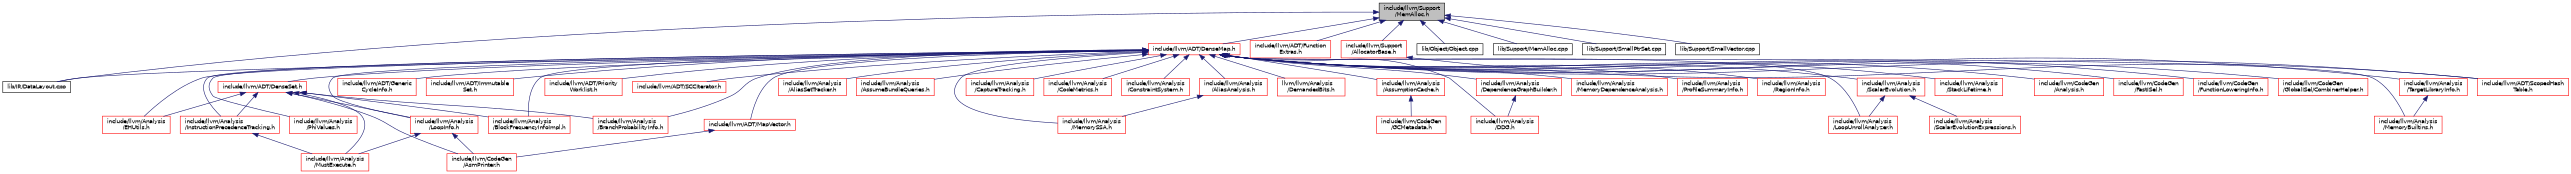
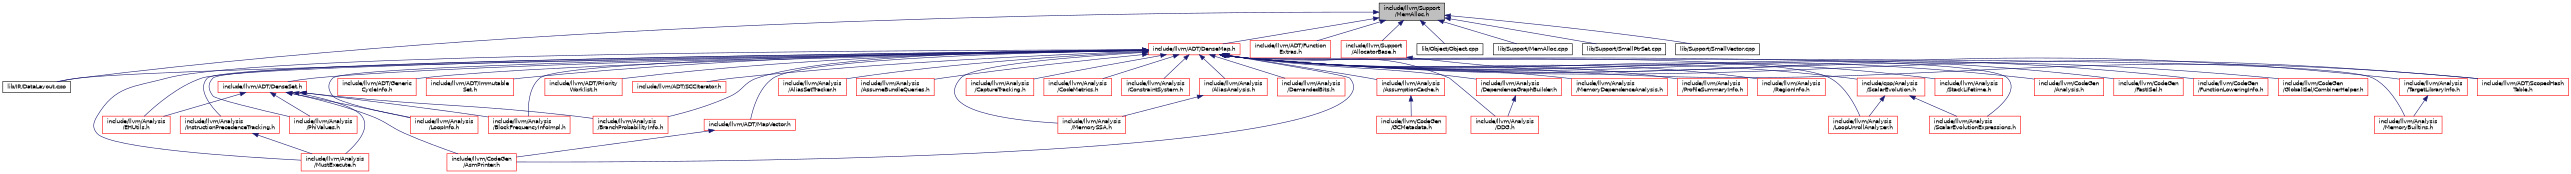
  digraph {
    node [color=red fontname=Helvetica fontsize=10 shape=record]
    edge [color=midnightblue dir=back fontname=Helvetica fontsize=10 labelfontname=Helvetica labelfontsize=10 style=solid]
    n1 [color=black fillcolor=grey75 fontcolor=black height=0.2 label="include/llvm/Support\l/MemAlloc.h" style=filled width=0.4]
    n2 [height=0.2 label="include/llvm/ADT/DenseMap.h" width=0.4]
    n3 [color=black height=0.2 label="lib/IR/DataLayout.cpp" width=0.4]
    n4 [height=0.2 label="include/llvm/ADT/Function\lExtras.h" width=0.4]
    n5 [height=0.2 label="include/llvm/Support\l/AllocatorBase.h" width=0.4]
    n6 [color=black height=0.2 label="lib/Object/Object.cpp" width=0.4]
    n7 [color=black height=0.2 label="lib/Support/MemAlloc.cpp" width=0.4]
    n8 [color=black height=0.2 label="lib/Support/SmallPtrSet.cpp" width=0.4]
    n9 [color=black height=0.2 label="lib/Support/SmallVector.cpp" width=0.4]
    n10 [height=0.2 label="include/llvm/ADT/DenseSet.h" width=0.4]
    n11 [height=0.2 label="include/llvm/Analysis\l/BlockFrequencyInfoImpl.h" width=0.4]
    n12 [height=0.2 label="include/llvm/Analysis\l/BranchProbabilityInfo.h" width=0.4]
    n13 [height=0.2 label="include/llvm/Analysis\l/EHUtils.h" width=0.4]
    n14 [height=0.2 label="include/llvm/Analysis\l/LoopInfo.h" width=0.4]
    n15 [height=0.2 label="include/llvm/Analysis\l/MustExecute.h" width=0.4]
    n16 [height=0.2 label="include/llvm/Analysis\l/PhiValues.h" width=0.4]
    n17 [height=0.2 label="include/llvm/CodeGen\l/AsmPrinter.h" width=0.4]
    n18 [height=0.2 label="include/llvm/ADT/Generic\lCycleInfo.h" width=0.4]
    n19 [height=0.2 label="include/llvm/ADT/Immutable\lSet.h" width=0.4]
    n20 [height=0.2 label="include/llvm/ADT/MapVector.h" width=0.4]
    n21 [height=0.2 label="include/llvm/ADT/Priority\lWorklist.h" width=0.4]
    n22 [height=0.2 label="include/llvm/ADT/SCCIterator.h" width=0.4]
    n23 [height=0.2 label="include/llvm/ADT/ScopedHash\lTable.h" width=0.4]
    n24 [height=0.2 label="include/llvm/Analysis\l/AliasAnalysis.h" width=0.4]
    n25 [height=0.2 label="include/llvm/Analysis\l/MemorySSA.h" width=0.4]
    n26 [height=0.2 label="include/llvm/Analysis\l/AliasSetTracker.h" width=0.4]
    n27 [height=0.2 label="include/llvm/Analysis\l/AssumeBundleQueries.h" width=0.4]
    n28 [height=0.2 label="include/llvm/Analysis\l/AssumptionCache.h" width=0.4]
    n29 [height=0.2 label="include/llvm/Analysis\l/CaptureTracking.h" width=0.4]
    n30 [height=0.2 label="include/llvm/Analysis\l/CodeMetrics.h" width=0.4]
    n31 [height=0.2 label="include/llvm/Analysis\l/ConstraintSystem.h" width=0.4]
    n32 [height=0.2 label="include/llvm/Analysis\l/DDG.h" width=0.4]
-   n33 [height=0.2 label="llvm/llvm/Analysis\l/DemandedBits.h" width=0.4]
+   n33 [height=0.2 label="include/llvm/Analysis\l/DemandedBits.h" width=0.4]
    n34 [height=0.2 label="include/llvm/Analysis\l/DependenceGraphBuilder.h" width=0.4]
    n35 [height=0.2 label="include/llvm/Analysis\l/InstructionPrecedenceTracking.h" width=0.4]
    n36 [height=0.2 label="include/llvm/Analysis\l/LoopUnrollAnalyzer.h" width=0.4]
    n37 [height=0.2 label="include/llvm/Analysis\l/MemoryBuiltins.h" width=0.4]
    n38 [height=0.2 label="include/llvm/Analysis\l/MemoryDependenceAnalysis.h" width=0.4]
    n39 [height=0.2 label="include/llvm/Analysis\l/ProfileSummaryInfo.h" width=0.4]
    n40 [height=0.2 label="include/llvm/Analysis\l/RegionInfo.h" width=0.4]
-   n41 [height=0.2 label="include/llvm/Analysis\l/ScalarEvolution.h" width=0.4]
+   n41 [height=0.2 label="include/cpp/Analysis\l/ScalarEvolution.h" width=0.4]
    n42 [height=0.2 label="include/llvm/Analysis\l/ScalarEvolutionExpressions.h" width=0.4]
    n43 [height=0.2 label="include/llvm/Analysis\l/StackLifetime.h" width=0.4]
    n44 [height=0.2 label="include/llvm/Analysis\l/TargetLibraryInfo.h" width=0.4]
    n45 [height=0.2 label="include/llvm/CodeGen\l/Analysis.h" width=0.4]
    n46 [height=0.2 label="include/llvm/CodeGen\l/FastISel.h" width=0.4]
    n47 [height=0.2 label="include/llvm/CodeGen\l/FunctionLoweringInfo.h" width=0.4]
    n48 [height=0.2 label="include/llvm/CodeGen\l/GlobalISel/CombinerHelper.h" width=0.4]
    n49 [height=0.2 label="include/llvm/CodeGen\l/GCMetadata.h" width=0.4]
    n1 -> n2
    n1 -> n3
    n1 -> n4
    n1 -> n5
    n1 -> n6
    n1 -> n7
    n1 -> n8
    n1 -> n9
    n2 -> n3
    n2 -> n10
    n2 -> n11
    n2 -> n12
    n2 -> n13
    n2 -> n14
-   n14 -> n15
+   n2 -> n15
    n2 -> n16
-   n14 -> n17
+   n2 -> n17
    n2 -> n18
    n2 -> n19
    n2 -> n20
    n2 -> n21
    n2 -> n22
    n2 -> n23
    n2 -> n24
    n2 -> n25
    n2 -> n26
    n2 -> n27
    n2 -> n28
    n2 -> n29
    n2 -> n30
    n2 -> n31
    n2 -> n32
    n2 -> n33
    n2 -> n34
    n2 -> n35
    n2 -> n36
    n2 -> n37
    n2 -> n38
    n2 -> n39
    n2 -> n40
    n2 -> n41
+   n2 -> n42
    n2 -> n43
    n2 -> n44
    n2 -> n45
    n2 -> n46
    n2 -> n47
    n2 -> n48
    n5 -> n23
    n10 -> n11
    n10 -> n12
    n10 -> n13
    n10 -> n14
    n10 -> n15
-   n10 -> n35
+   n10 -> n16
    n10 -> n17
    n20 -> n17
    n24 -> n25
    n28 -> n49
    n34 -> n32
    n35 -> n15
    n41 -> n36
    n41 -> n42
    n44 -> n37
  }
